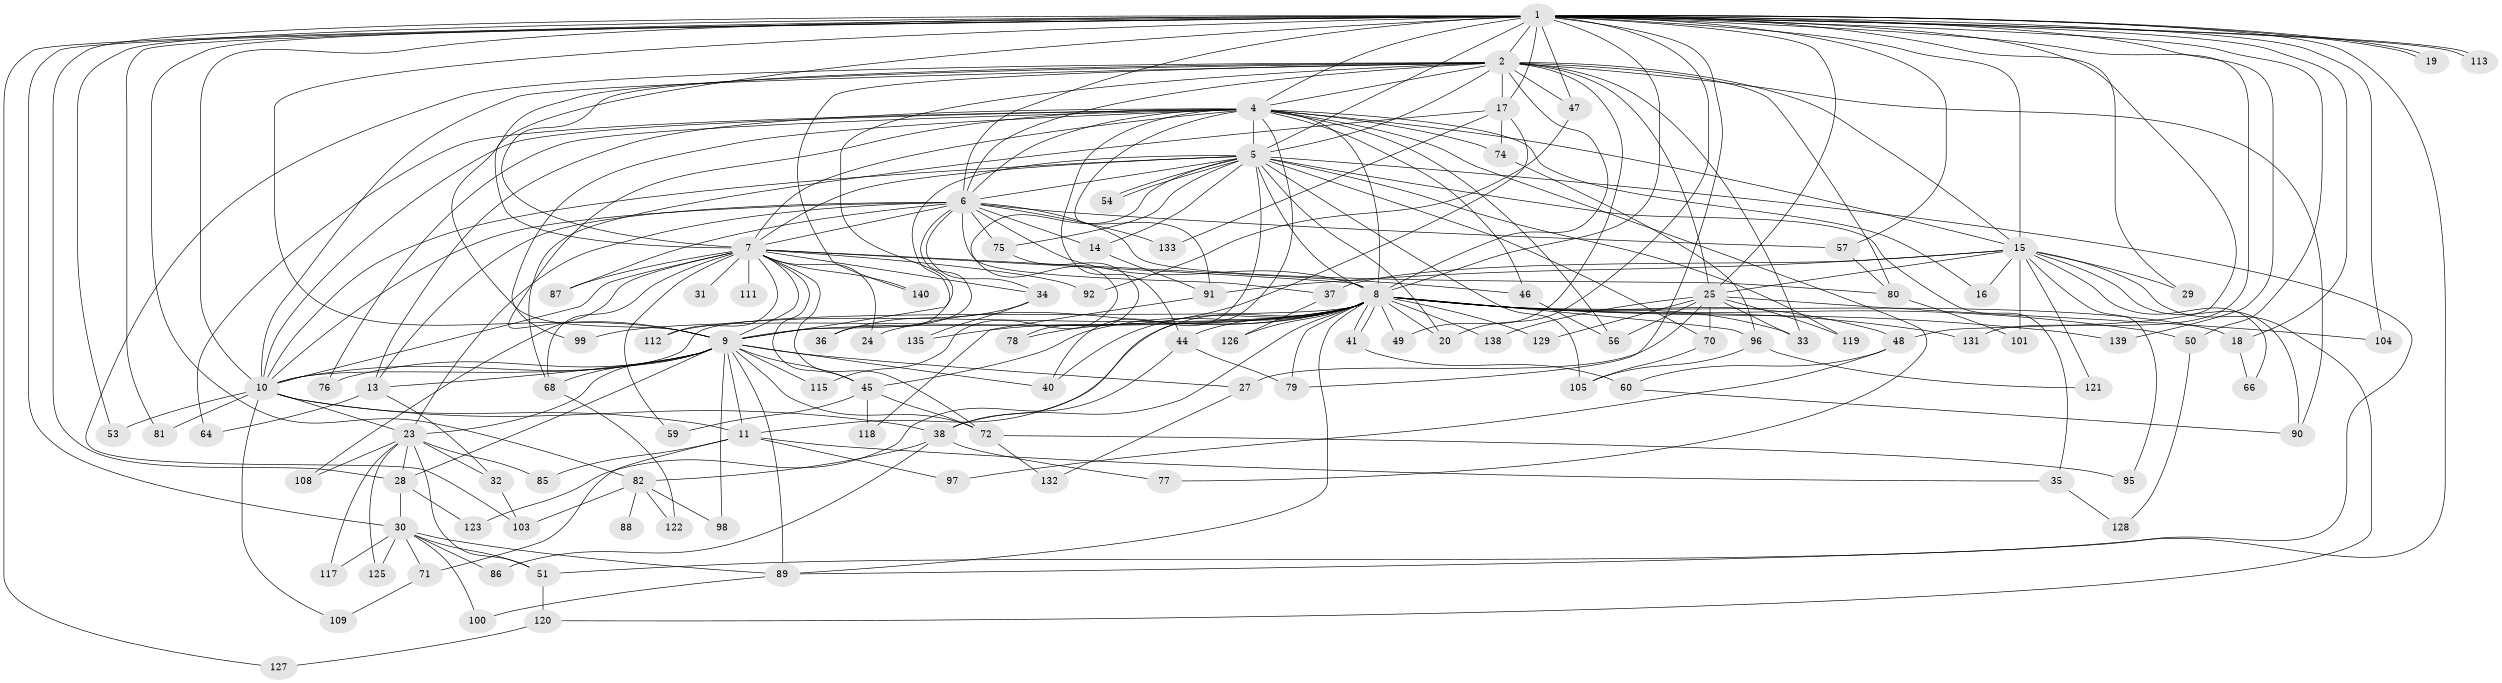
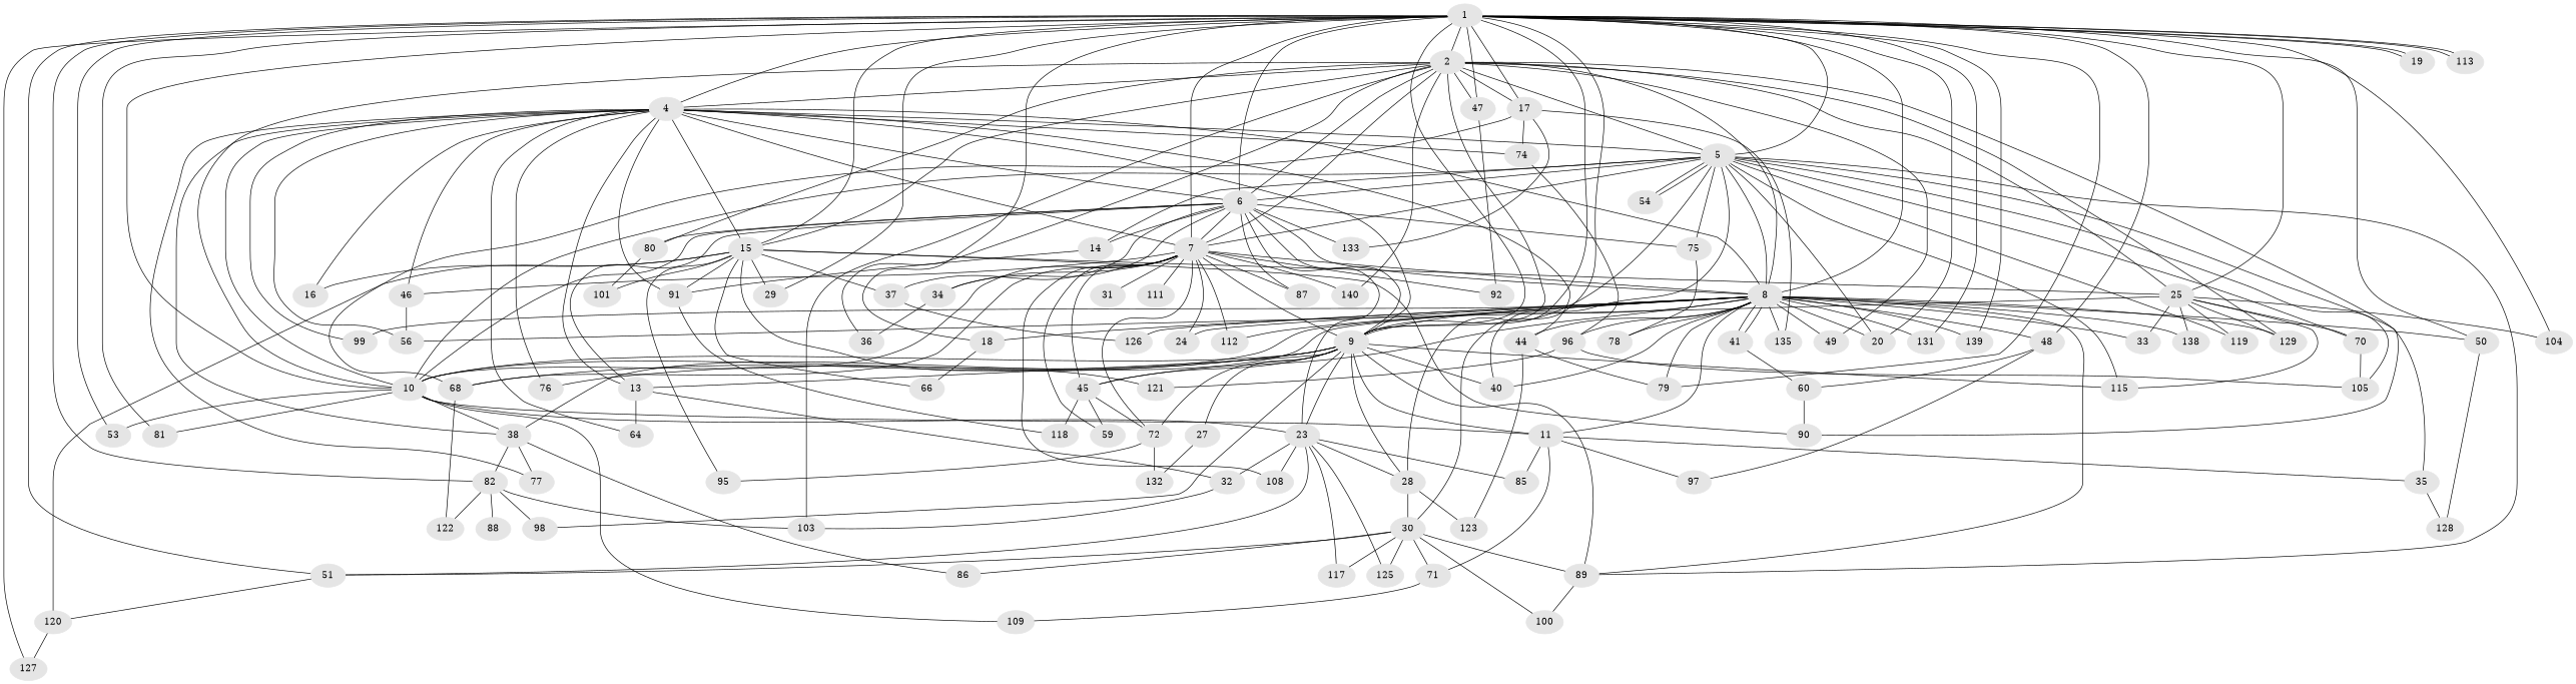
  graph {
    node [color=gray90 style=filled]
    1 [super="+3"]
    2 [super="+12"]
    4 [super="+130"]
    5 [super="+69"]
    6 [super="+83"]
    7 [super="+21"]
    8 [super="+62"]
    9 [super="+93"]
    10 [super="+73"]
    15 [super="+61"]
    17 [super="+55"]
    18
    19
    20 [super="+65"]
    25 [super="+39"]
    28 [super="+52"]
    29
    30 [super="+94"]
    47
    48
    50
    51 [super="+67"]
    53
-   57
    79 [super="+137"]
    81
    82
    104
    113
    127
    131
    139
    33 [super="+58"]
    36
    49 [super="+106"]
    80 [super="+110"]
    90 [super="+134"]
    103
    140
    13 [super="+116"]
    16
    38 [super="+43"]
    44
    46 [super="+136"]
    56
    64
    74
    76
    77
    91 [super="+141"]
    99
    14
    35
    40 [super="+124"]
    54
    70
    75
    89
    105 [super="+114"]
    115
    119
    23 [super="+42"]
    34
    37
    87
    133
    31
    24
    45 [super="+63"]
    59
    68 [super="+84"]
    72 [super="+102"]
    92
    108
    111
    112
    11 [super="+22"]
    41
    78
    96
    126
    129
    135
    138
    27
    98
    109
    66
    95
    101
    120
    121
    123
    71
    117
    125
    86
    100
    97
    60
    128
    88
    122
    32 [super="+107"]
    118
    85
    132
    1 -- 2 [weight=3]
    1 -- 4 [weight=2]
    1 -- 5 [weight=2]
    1 -- 6 [weight=2]
    1 -- 7 [weight=2]
    1 -- 8 [weight=2]
    1 -- 9 [weight=2]
    1 -- 10 [weight=2]
    1 -- 15
    1 -- 17 [weight=2]
    1 -- 18
    1 -- 19
    1 -- 19
    1 -- 20
    1 -- 25
    1 -- 28
    1 -- 29
    1 -- 30
    1 -- 47
    1 -- 48
    1 -- 50
    1 -- 51
    1 -- 53
-   1 -- 57
    1 -- 79
    1 -- 81
    1 -- 82
    1 -- 104
    1 -- 113
    1 -- 113
    1 -- 127
    1 -- 131
    1 -- 139
    2 -- 4
    2 -- 5
    2 -- 6
    2 -- 7
    2 -- 8 [weight=2]
    2 -- 9
    2 -- 10
    2 -- 15
    2 -- 17
    2 -- 25
    2 -- 47
-   2 -- 33
+   2 -- 129
    2 -- 36
    2 -- 49
    2 -- 80
    2 -- 90
    2 -- 103
    2 -- 140
    4 -- 5 [weight=2]
    4 -- 6
    4 -- 7
    4 -- 8
    4 -- 9
    4 -- 10 [weight=2]
    4 -- 15
    4 -- 13
    4 -- 16
    4 -- 38
    4 -- 44
    4 -- 46
    4 -- 56
    4 -- 64
    4 -- 74
    4 -- 76
    4 -- 77
    4 -- 91
    4 -- 99
    5 -- 6
    5 -- 7
    5 -- 8
    5 -- 9
    5 -- 10
    5 -- 20
    5 -- 14
    5 -- 35
    5 -- 40
    5 -- 54
    5 -- 54
    5 -- 70
    5 -- 75
    5 -- 89
    5 -- 105
    5 -- 115
    5 -- 119
    6 -- 7
    6 -- 8
    6 -- 9
    6 -- 10
-   6 -- 57
    6 -- 80
    6 -- 13
    6 -- 14
    6 -- 75
    6 -- 23
    6 -- 34
    6 -- 37
    6 -- 87
    6 -- 133
    7 -- 8
    7 -- 9 [weight=2]
    7 -- 10
    7 -- 140
    7 -- 46
    7 -- 34
    7 -- 87
    7 -- 31
    7 -- 24
    7 -- 45
    7 -- 59
    7 -- 68
    7 -- 72
    7 -- 92
    7 -- 108
    7 -- 111 [weight=2]
    7 -- 112
    8 -- 9
    8 -- 10
    8 -- 18
    8 -- 20
    8 -- 48
    8 -- 50
    8 -- 79
    8 -- 131
    8 -- 139
    8 -- 33
    8 -- 49 [weight=2]
    8 -- 38
    8 -- 44
    8 -- 99
    8 -- 40
    8 -- 89
    8 -- 24
    8 -- 45
    8 -- 112
    8 -- 11
    8 -- 41
    8 -- 41
    8 -- 78
    8 -- 96
    8 -- 126
    8 -- 129
-   34 -- 135
+   8 -- 135
    8 -- 138
    9 -- 10
    9 -- 28
    9 -- 13
    9 -- 76
    9 -- 40
    9 -- 89
    9 -- 115
    9 -- 23
    9 -- 45
    9 -- 68
    9 -- 72
    9 -- 11
    9 -- 27
    9 -- 98
    10 -- 53
    10 -- 81
    10 -- 38
    10 -- 23
    10 -- 11
    10 -- 109
    15 -- 25
    15 -- 29
    15 -- 90
    15 -- 16
    15 -- 91
    15 -- 37
    15 -- 66
    15 -- 95
    15 -- 101
    15 -- 120
    15 -- 121
    17 -- 74
    17 -- 133
    17 -- 68
    17 -- 135
    18 -- 66
    25 -- 104
    25 -- 33
    25 -- 56
    25 -- 70
    25 -- 119
    25 -- 129
    25 -- 138
-   25 -- 27
+   25 -- 115
    28 -- 30
    28 -- 123
    30 -- 51
    30 -- 89
    30 -- 71
    30 -- 117
    30 -- 125
    30 -- 86
    30 -- 100
    47 -- 92
    48 -- 97
    48 -- 60
    50 -- 128
    51 -- 120
-   57 -- 80
    82 -- 103
    82 -- 98
    82 -- 88
    82 -- 122
    80 -- 101
    13 -- 64
    13 -- 32
    38 -- 82
    38 -- 77
    38 -- 86
    44 -- 79
    44 -- 123
    46 -- 56
    74 -- 96
    91 -- 118
    14 -- 91
    35 -- 128
    70 -- 105
    75 -- 78
    89 -- 100
    23 -- 28
    23 -- 51
    23 -- 108
    23 -- 117
    23 -- 125
    23 -- 32
    23 -- 85
    34 -- 36
    37 -- 126
    45 -- 59
    45 -- 72
    45 -- 118
    68 -- 122
    72 -- 95
    72 -- 132
    11 -- 35
    11 -- 71
    11 -- 97
    11 -- 85
    41 -- 60
    96 -- 105
    96 -- 121
    27 -- 132
    120 -- 127
    71 -- 109
    60 -- 90
    32 -- 103
  }
